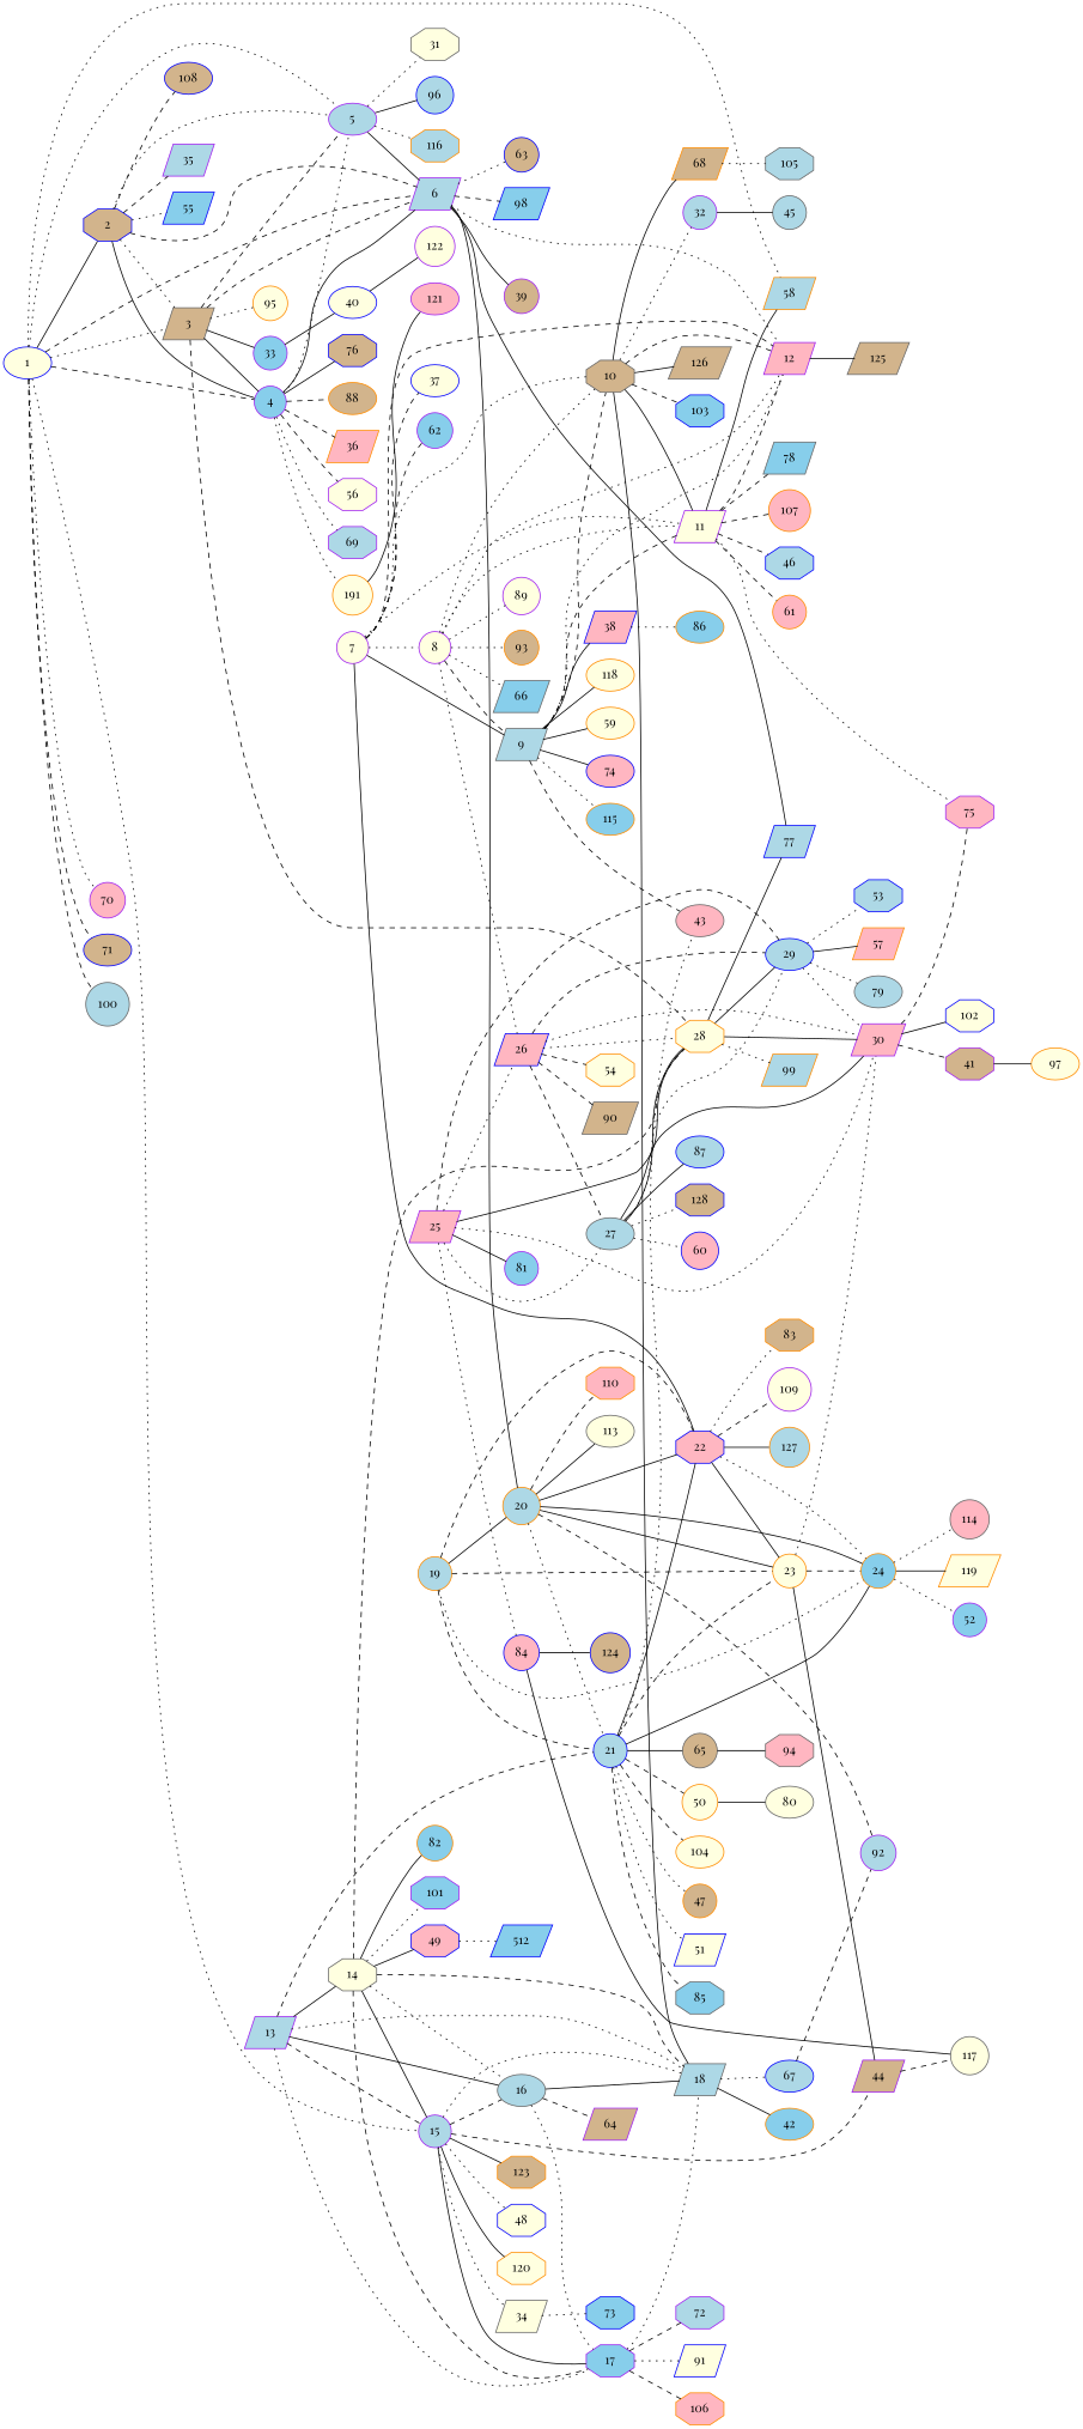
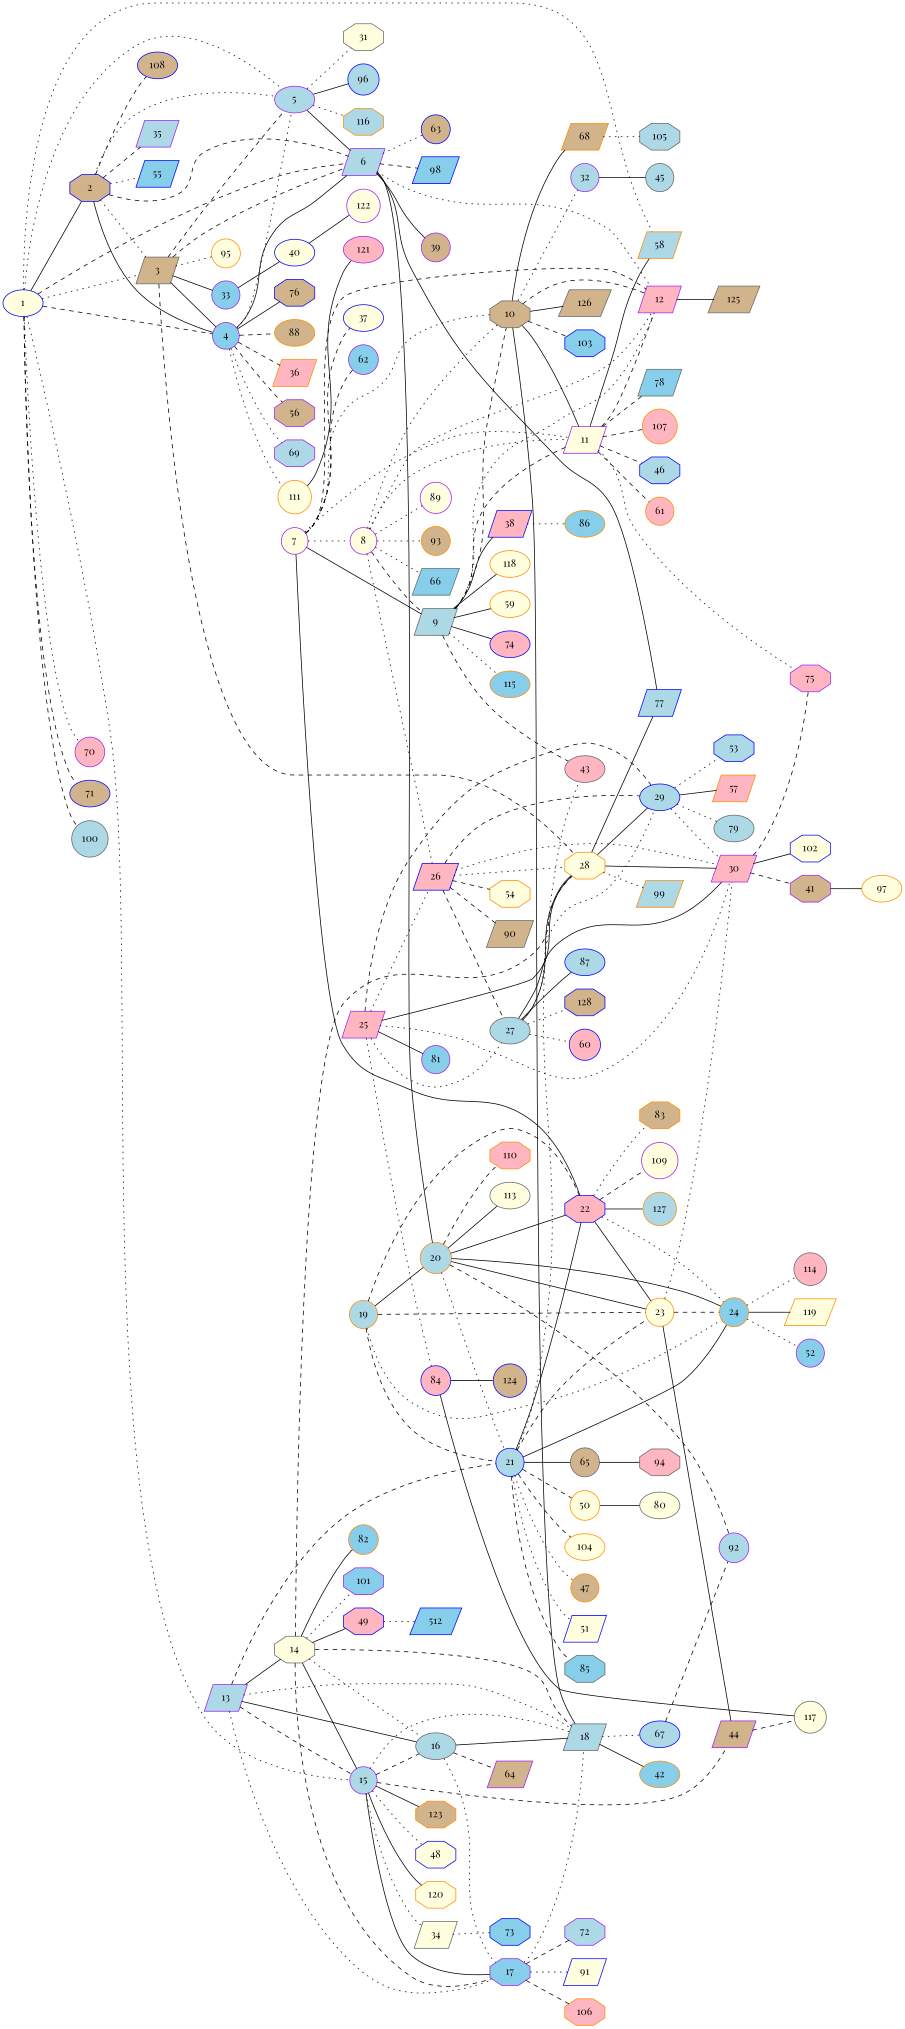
  graph {
    fontname="Playfair Display"
    rankdir=LR
    node [color=darkorange fillcolor=lightyellow fontname="Playfair Display" shape=circle style=filled]
    edge [fontname="Playfair Display" style=dotted]
    1 [color=blue shape=ellipse]
    2 [color=blue fillcolor=tan shape=octagon]
    3 [color=gray40 fillcolor=tan shape=parallelogram]
    4 [color=purple fillcolor=skyblue]
    5 [color=purple fillcolor=lightblue shape=ellipse]
    6 [color=purple fillcolor=lightblue shape=parallelogram]
    15 [color=purple fillcolor=lightblue]
    58 [fillcolor=lightblue shape=parallelogram]
    70 [color=purple fillcolor=lightpink]
    71 [color=blue fillcolor=tan shape=ellipse]
    100 [color=gray40 fillcolor=lightblue]
    35 [color=purple fillcolor=lightblue shape=parallelogram]
    55 [color=blue fillcolor=skyblue shape=parallelogram]
    108 [color=blue fillcolor=tan shape=ellipse]
    28 [shape=octagon]
    33 [color=purple fillcolor=skyblue]
    95
    36 [fillcolor=lightpink shape=parallelogram]
-   56 [color=purple shape=octagon]
+   56 [color=purple fillcolor=tan shape=octagon]
    69 [color=purple fillcolor=lightblue shape=octagon]
    76 [color=blue fillcolor=tan shape=octagon]
    88 [fillcolor=tan shape=ellipse]
-   111 [label=191]
+   111
    31 [color=gray40 shape=octagon]
    96 [color=blue fillcolor=lightblue]
    116 [fillcolor=lightblue shape=octagon]
    12 [color=purple fillcolor=lightpink shape=parallelogram]
    20 [fillcolor=lightblue]
    39 [color=purple fillcolor=tan]
    63 [color=blue fillcolor=tan]
    77 [color=blue fillcolor=lightblue shape=parallelogram]
    98 [color=blue fillcolor=skyblue shape=parallelogram]
    18 [color=gray40 fillcolor=lightblue shape=parallelogram]
    16 [color=gray40 fillcolor=lightblue shape=ellipse]
    17 [color=purple fillcolor=skyblue shape=octagon]
    34 [color=gray40 shape=parallelogram]
    44 [color=purple fillcolor=tan shape=parallelogram]
    48 [color=blue shape=octagon]
    120 [shape=octagon]
    123 [fillcolor=tan shape=octagon]
    30 [color=purple fillcolor=lightpink shape=parallelogram]
    29 [color=blue fillcolor=lightblue shape=ellipse]
    99 [fillcolor=lightblue shape=parallelogram]
    40 [color=blue shape=ellipse]
    121 [color=purple fillcolor=lightpink shape=ellipse]
    125 [color=gray40 fillcolor=tan shape=parallelogram]
    22 [color=blue fillcolor=lightpink shape=octagon]
    21 [color=blue fillcolor=lightblue]
    23
    24 [fillcolor=skyblue]
    92 [color=purple fillcolor=lightblue]
    110 [fillcolor=lightpink shape=octagon]
    113 [color=gray40 shape=ellipse]
    7 [color=purple]
    8 [color=purple]
    9 [color=gray40 fillcolor=lightblue shape=parallelogram]
    10 [color=gray40 fillcolor=tan shape=octagon]
    11 [color=purple shape=parallelogram]
    37 [color=blue shape=ellipse]
    62 [color=purple fillcolor=skyblue]
    26 [color=blue fillcolor=lightpink shape=parallelogram]
    66 [color=gray40 fillcolor=skyblue shape=parallelogram]
    89 [color=purple]
    93 [fillcolor=tan]
    38 [color=blue fillcolor=lightpink shape=parallelogram]
    43 [color=gray40 fillcolor=lightpink shape=ellipse]
    59 [shape=ellipse]
    74 [color=blue fillcolor=lightpink shape=ellipse]
    115 [fillcolor=skyblue shape=ellipse]
    118 [shape=ellipse]
    32 [color=purple fillcolor=lightblue]
    68 [fillcolor=tan shape=parallelogram]
    103 [color=blue fillcolor=skyblue shape=octagon]
    126 [color=gray40 fillcolor=tan shape=parallelogram]
    46 [color=blue fillcolor=lightblue shape=octagon]
    61 [fillcolor=lightpink]
    75 [color=purple fillcolor=lightpink shape=octagon]
    78 [color=gray40 fillcolor=skyblue shape=parallelogram]
    107 [fillcolor=lightpink]
    83 [fillcolor=tan shape=octagon]
    109 [color=purple]
    127 [fillcolor=lightblue]
    27 [color=gray40 fillcolor=lightblue shape=ellipse]
    54 [shape=octagon]
    90 [color=gray40 fillcolor=tan shape=parallelogram]
    86 [fillcolor=skyblue shape=ellipse]
    42 [fillcolor=skyblue shape=ellipse]
    67 [color=blue fillcolor=lightblue shape=ellipse]
    45 [color=gray40 fillcolor=lightblue]
    105 [color=gray40 fillcolor=lightblue shape=octagon]
    13 [color=purple fillcolor=lightblue shape=parallelogram]
    14 [color=gray40 shape=octagon]
    49 [color=blue fillcolor=lightpink shape=octagon]
    82 [fillcolor=skyblue]
    101 [color=purple fillcolor=skyblue shape=octagon]
    64 [color=purple fillcolor=tan shape=parallelogram]
    72 [color=purple fillcolor=lightblue shape=octagon]
    91 [color=blue shape=parallelogram]
    106 [fillcolor=lightpink shape=octagon]
    47 [fillcolor=tan]
    50
    51 [color=blue shape=parallelogram]
    65 [color=gray40 fillcolor=tan]
    85 [color=gray40 fillcolor=skyblue shape=octagon]
    104 [shape=ellipse]
    n106 [color=blue fillcolor=skyblue label=512 shape=parallelogram]
    73 [color=blue fillcolor=skyblue shape=octagon]
    117 [color=gray40]
    19 [fillcolor=lightblue]
    52 [color=purple fillcolor=skyblue]
    114 [color=gray40 fillcolor=lightpink]
    119 [shape=parallelogram]
    80 [color=gray40 shape=ellipse]
    94 [color=gray40 fillcolor=lightpink shape=octagon]
    41 [color=purple fillcolor=tan shape=octagon]
    102 [color=blue shape=octagon]
    25 [color=purple fillcolor=lightpink shape=parallelogram]
    81 [color=purple fillcolor=skyblue]
    84 [color=blue fillcolor=lightpink]
    60 [color=blue fillcolor=lightpink]
    87 [color=blue fillcolor=lightblue shape=ellipse]
    128 [color=blue fillcolor=tan shape=octagon]
    53 [color=blue fillcolor=lightblue shape=octagon]
    57 [fillcolor=lightpink shape=parallelogram]
    79 [color=gray40 fillcolor=lightblue shape=ellipse]
    124 [color=blue fillcolor=tan]
    97 [shape=ellipse]
    122 [color=purple]
    1 -- 2 [style=solid]
    1 -- 3
    1 -- 4 [style=dashed]
    1 -- 5
    1 -- 6 [style=dashed]
    1 -- 15
    1 -- 58
    1 -- 70
    1 -- 71 [style=dashed]
    1 -- 100 [style=dashed]
    2 -- 3
    2 -- 4 [style=solid]
    2 -- 5
    2 -- 6 [style=dashed]
    2 -- 35 [style=dashed]
    2 -- 55
    2 -- 108 [style=dashed]
    3 -- 4 [style=solid]
    3 -- 5 [style=dashed]
    3 -- 6 [style=dashed]
    3 -- 28 [style=dashed]
    3 -- 33 [style=solid]
    3 -- 95
    4 -- 5
    4 -- 6 [style=solid]
    4 -- 36 [style=dashed]
    4 -- 56 [style=dashed]
    4 -- 69
    4 -- 76 [style=solid]
    4 -- 88 [style=dashed]
    4 -- 111
    5 -- 6 [style=solid]
    5 -- 31
    5 -- 96 [style=solid]
    5 -- 116
    6 -- 12
    6 -- 20 [style=solid]
    6 -- 39 [style=solid]
    6 -- 63
    6 -- 77 [style=solid]
    6 -- 98 [style=dashed]
    15 -- 18
    15 -- 16 [style=dashed]
    15 -- 17 [style=solid]
    15 -- 34
    15 -- 44 [style=dashed]
    15 -- 48
    15 -- 120 [style=solid]
    15 -- 123 [style=solid]
    28 -- 77 [style=solid]
    28 -- 30 [style=solid]
    28 -- 29 [style=solid]
    28 -- 99
    33 -- 40 [style=solid]
    111 -- 121 [style=solid]
    12 -- 125 [style=solid]
    20 -- 22 [style=solid]
    20 -- 21
    20 -- 23 [style=solid]
    20 -- 24 [style=solid]
    20 -- 92 [style=dashed]
    20 -- 110 [style=dashed]
    20 -- 113 [style=solid]
    18 -- 42 [style=solid]
    18 -- 67
    16 -- 18 [style=solid]
    16 -- 17
    16 -- 64 [style=dashed]
    17 -- 18
    17 -- 72 [style=dashed]
    17 -- 91
    17 -- 106 [style=dashed]
    34 -- 73
    44 -- 117 [style=dashed]
    30 -- 75 [style=dashed]
    30 -- 41 [style=dashed]
    30 -- 102 [style=solid]
    29 -- 30
    29 -- 53
    29 -- 57 [style=solid]
    29 -- 79
    40 -- 122 [style=solid]
    22 -- 23 [style=solid]
    22 -- 24
    22 -- 83
    22 -- 109 [style=dashed]
    22 -- 127 [style=solid]
    21 -- 22 [style=solid]
    21 -- 23 [style=dashed]
    21 -- 24 [style=solid]
    21 -- 43
    21 -- 47
    21 -- 50 [style=dashed]
    21 -- 51
    21 -- 65 [style=solid]
    21 -- 85 [style=dashed]
    21 -- 104 [style=dashed]
    23 -- 44 [style=solid]
    23 -- 30
    23 -- 24 [style=dashed]
    24 -- 52
    24 -- 114
    24 -- 119 [style=solid]
    7 -- 12 [style=dashed]
    7 -- 22 [style=solid]
    7 -- 8
    7 -- 9 [style=solid]
    7 -- 10
    7 -- 11
    7 -- 37 [style=dashed]
    7 -- 62 [style=dashed]
    8 -- 12
    8 -- 9 [style=dashed]
    8 -- 10
    8 -- 11
    8 -- 26
    8 -- 66
    8 -- 89
    8 -- 93
    9 -- 12
    9 -- 10 [style=dashed]
    9 -- 11 [style=dashed]
    9 -- 38 [style=solid]
    9 -- 43 [style=dashed]
    9 -- 59 [style=solid]
    9 -- 74 [style=solid]
    9 -- 115
    9 -- 118 [style=solid]
    10 -- 12 [style=dashed]
    10 -- 18 [style=solid]
    10 -- 11 [style=solid]
    10 -- 32
    10 -- 68 [style=solid]
    10 -- 103 [style=dashed]
    10 -- 126 [style=solid]
    11 -- 58 [style=solid]
    11 -- 12 [style=dashed]
    11 -- 46 [style=dashed]
    11 -- 61 [style=dashed]
    11 -- 75
    11 -- 78 [style=dashed]
    11 -- 107 [style=dashed]
    26 -- 28
    26 -- 30
    26 -- 29 [style=dashed]
    26 -- 27 [style=dashed]
    26 -- 54 [style=dashed]
    26 -- 90 [style=dashed]
    38 -- 86
    32 -- 45 [style=solid]
    68 -- 105
    27 -- 28 [style=solid]
    27 -- 30 [style=solid]
    27 -- 29
    27 -- 60
    27 -- 87 [style=solid]
    27 -- 128
    67 -- 92 [style=dashed]
    13 -- 15 [style=dashed]
    13 -- 18
    13 -- 16 [style=solid]
    13 -- 17
    13 -- 21 [style=dashed]
    13 -- 14 [style=solid]
    14 -- 15 [style=solid]
    14 -- 28 [style=dashed]
    14 -- 18 [style=dashed]
    14 -- 16
    14 -- 17 [style=dashed]
    14 -- 49 [style=solid]
    14 -- 82 [style=solid]
    14 -- 101
    49 -- n106
    50 -- 80 [style=solid]
    65 -- 94 [style=solid]
    19 -- 20 [style=solid]
    19 -- 22 [style=dashed]
    19 -- 21 [style=dashed]
    19 -- 23 [style=dashed]
    19 -- 24
    41 -- 97 [style=solid]
    25 -- 28 [style=solid]
    25 -- 30
    25 -- 29 [style=dashed]
    25 -- 26
    25 -- 27
    25 -- 81 [style=solid]
    25 -- 84
    84 -- 117 [style=solid]
    84 -- 124 [style=solid]
  }
